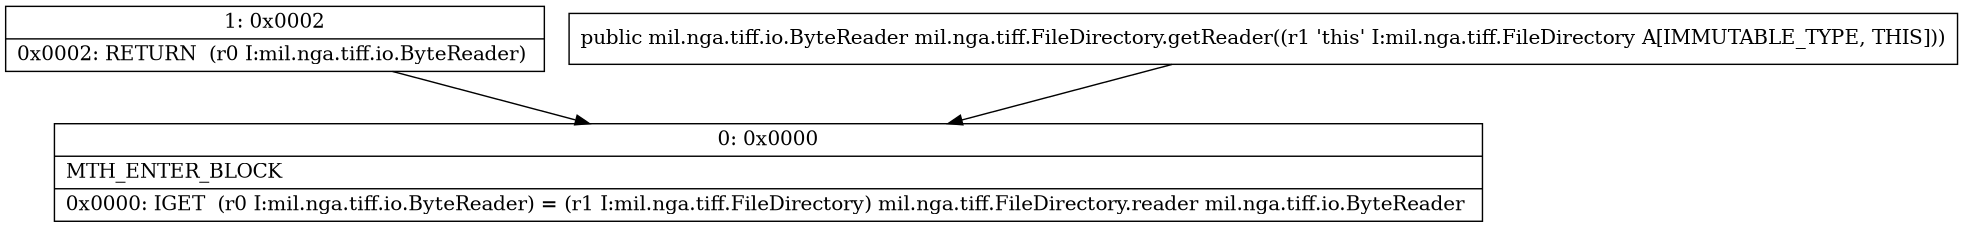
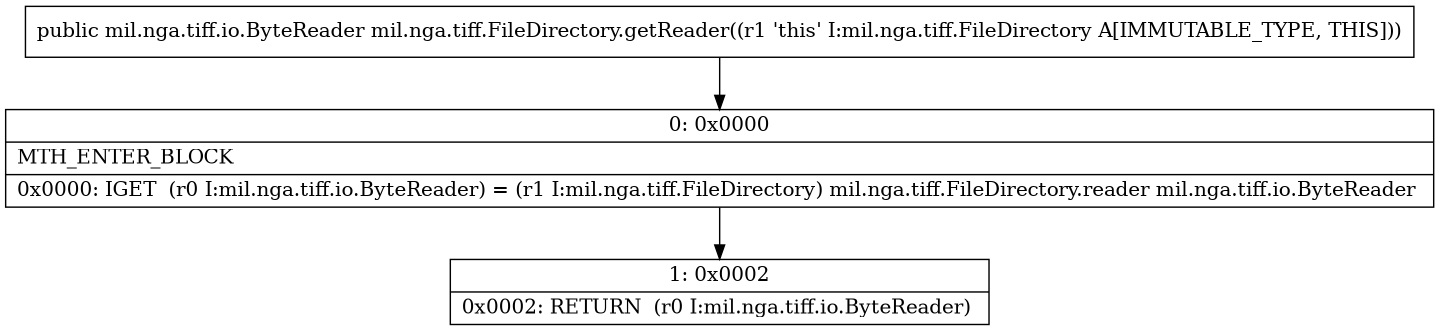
  digraph {
    node [shape=record]
    n1 [label="{0\:\ 0x0000|MTH_ENTER_BLOCK\l|0x0000: IGET  (r0 I:mil.nga.tiff.io.ByteReader) = (r1 I:mil.nga.tiff.FileDirectory) mil.nga.tiff.FileDirectory.reader mil.nga.tiff.io.ByteReader \l}"]
    n2 [label="{1\:\ 0x0002|0x0002: RETURN  (r0 I:mil.nga.tiff.io.ByteReader) \l}"]
    n3 [label="{public mil.nga.tiff.io.ByteReader mil.nga.tiff.FileDirectory.getReader((r1 'this' I:mil.nga.tiff.FileDirectory A[IMMUTABLE_TYPE, THIS])) }"]
-   n2 -> n1
+   n1 -> n2
    n3 -> n1
  }
